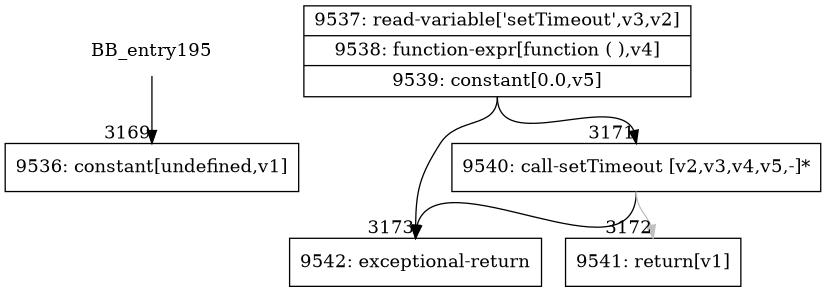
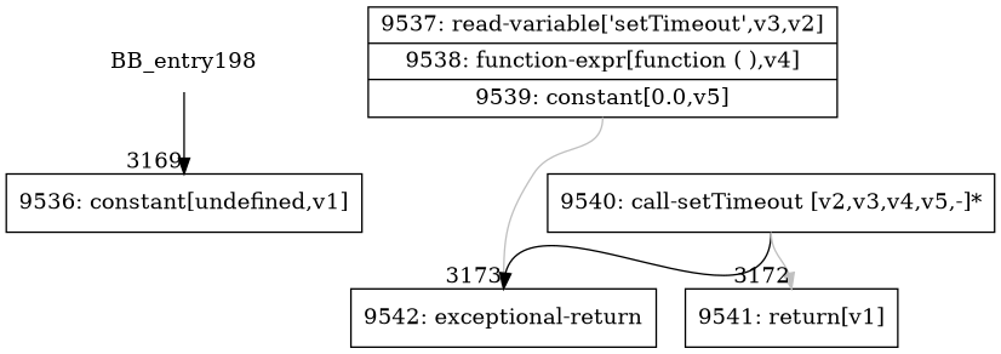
  digraph {
    rankdir=TD
    node [shape=record]
    edge [headport=n tailport=s]
-   BB_entry195 [shape=none]
+   BB_entry195 [shape=none label=BB_entry198]
    n2 [label="{9536: constant[undefined,v1]}"]
    n3 [label="{9537: read-variable['setTimeout',v3,v2]|9538: function-expr[function ( ),v4]|9539: constant[0.0,v5]}"]
    n4 [label="{9540: call-setTimeout [v2,v3,v4,v5,-]*}"]
    n5 [label="{9542: exceptional-return}"]
    n6 [label="{9541: return[v1]}"]
    BB_entry195 -> n2 [headlabel="    3169"]
-   n3 -> n4 [headlabel="      3171"]
-   n3 -> n5 [color=black headlabel="      3173"]
+   n3 -> n5 [color=gray headlabel="      3173"]
    n4 -> n5 [color=black]
    n4 -> n6 [color=gray headlabel="      3172"]
  }
